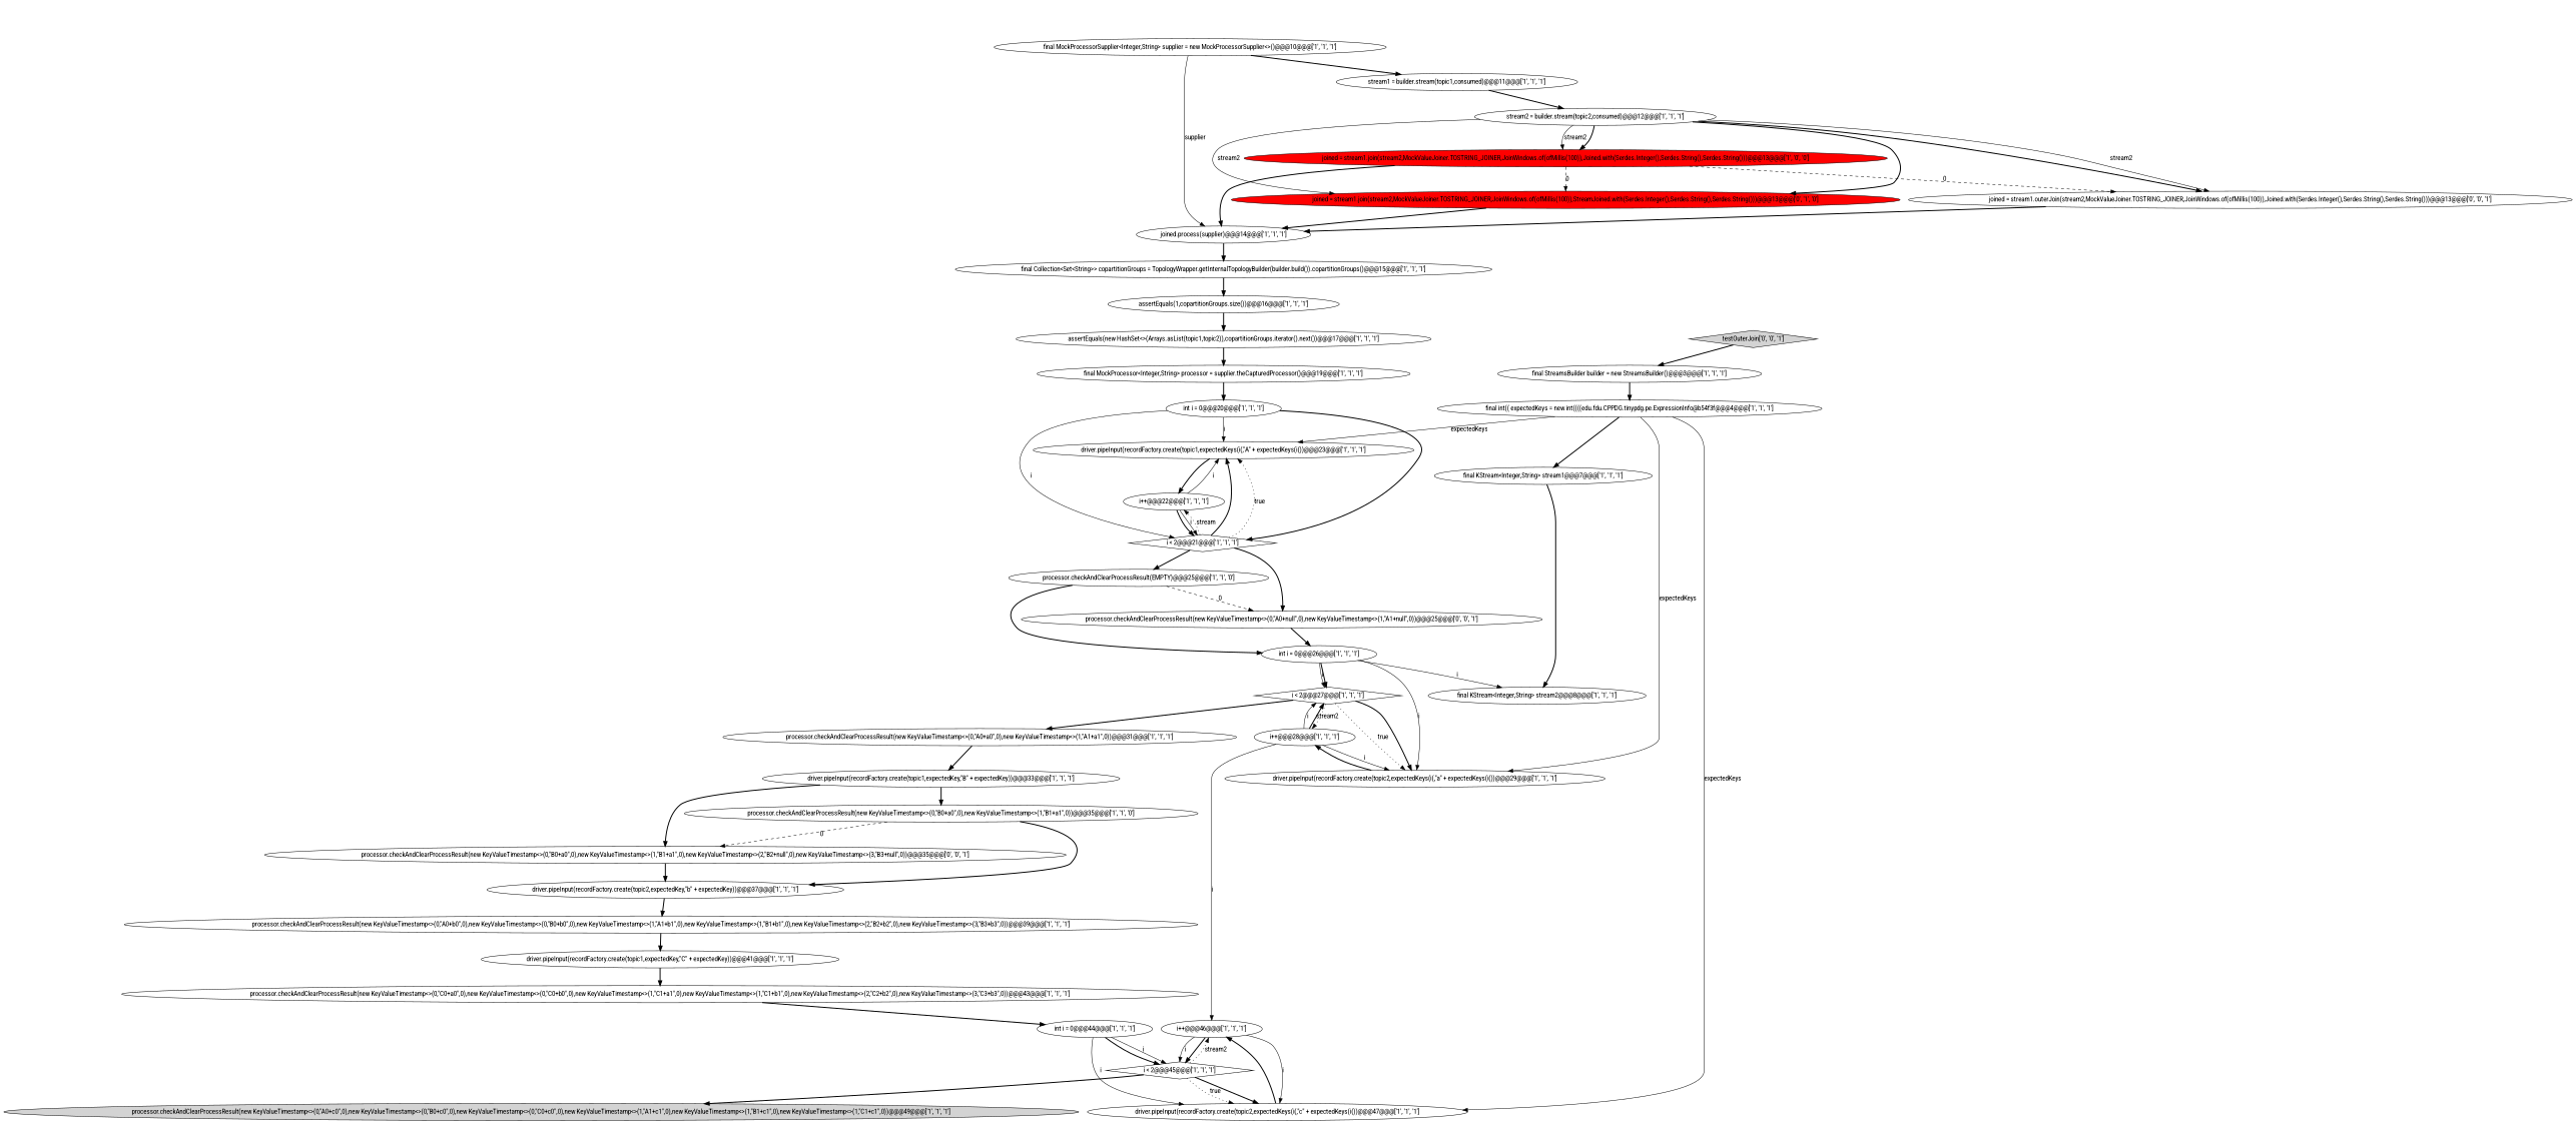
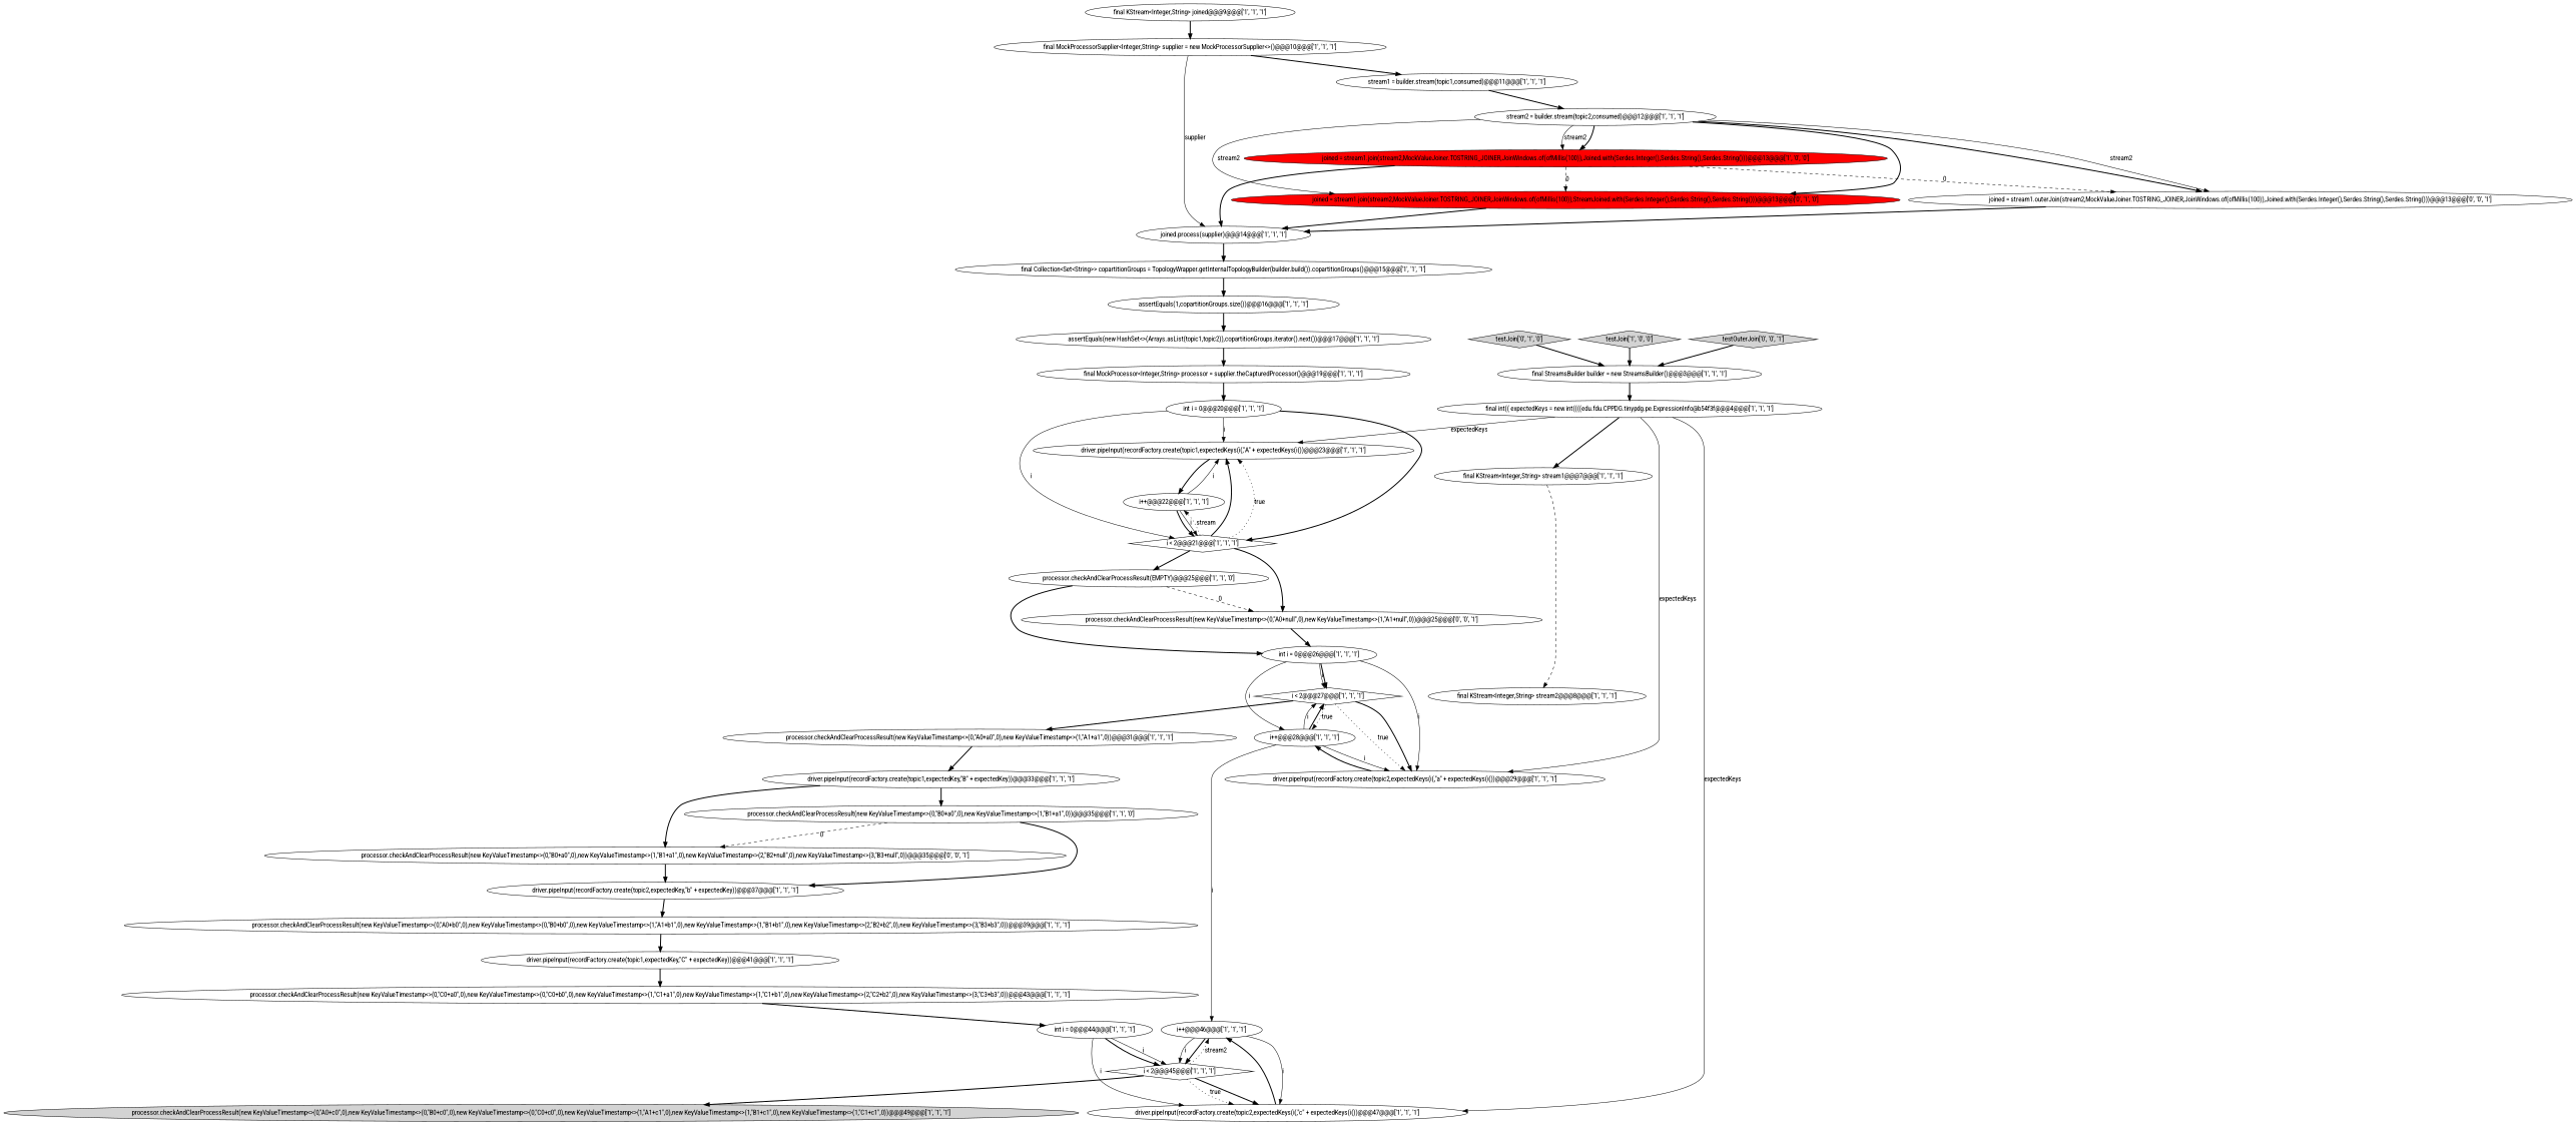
  digraph {
    fontname="Roboto Condensed"
    node [fillcolor=white fontname="Roboto Condensed" shape=ellipse style=filled]
    edge [fontname="Roboto Condensed" style=bold]
    n1 [label="final Collection<Set<String>> copartitionGroups = TopologyWrapper.getInternalTopologyBuilder(builder.build()).copartitionGroups()@@@15@@@['1', '1', '1']"]
    n2 [label="assertEquals(1,copartitionGroups.size())@@@16@@@['1', '1', '1']"]
    n3 [label="assertEquals(new HashSet<>(Arrays.asList(topic1,topic2)),copartitionGroups.iterator().next())@@@17@@@['1', '1', '1']"]
    n4 [label="processor.checkAndClearProcessResult(new KeyValueTimestamp<>(0,\"B0+a0\",0),new KeyValueTimestamp<>(1,\"B1+a1\",0),new KeyValueTimestamp<>(2,\"B2+null\",0),new KeyValueTimestamp<>(3,\"B3+null\",0))@@@35@@@['0', '0', '1']"]
    n5 [label="driver.pipeInput(recordFactory.create(topic2,expectedKey,\"b\" + expectedKey))@@@37@@@['1', '1', '1']"]
    n6 [label="processor.checkAndClearProcessResult(new KeyValueTimestamp<>(0,\"A0+b0\",0),new KeyValueTimestamp<>(0,\"B0+b0\",0),new KeyValueTimestamp<>(1,\"A1+b1\",0),new KeyValueTimestamp<>(1,\"B1+b1\",0),new KeyValueTimestamp<>(2,\"B2+b2\",0),new KeyValueTimestamp<>(3,\"B3+b3\",0))@@@39@@@['1', '1', '1']"]
    n7 [label="stream2 = builder.stream(topic2,consumed)@@@12@@@['1', '1', '1']"]
    n8 [fillcolor=red label="joined = stream1.join(stream2,MockValueJoiner.TOSTRING_JOINER,JoinWindows.of(ofMillis(100)),StreamJoined.with(Serdes.Integer(),Serdes.String(),Serdes.String()))@@@13@@@['0', '1', '0']"]
    n9 [fillcolor=red label="joined = stream1.join(stream2,MockValueJoiner.TOSTRING_JOINER,JoinWindows.of(ofMillis(100)),Joined.with(Serdes.Integer(),Serdes.String(),Serdes.String()))@@@13@@@['1', '0', '0']"]
    n10 [label="joined = stream1.outerJoin(stream2,MockValueJoiner.TOSTRING_JOINER,JoinWindows.of(ofMillis(100)),Joined.with(Serdes.Integer(),Serdes.String(),Serdes.String()))@@@13@@@['0', '0', '1']"]
    n11 [label="joined.process(supplier)@@@14@@@['1', '1', '1']"]
    n12 [label="i < 2@@@27@@@['1', '1', '1']" shape=diamond]
    n13 [label="i++@@@28@@@['1', '1', '1']"]
    n14 [label="processor.checkAndClearProcessResult(new KeyValueTimestamp<>(0,\"A0+a0\",0),new KeyValueTimestamp<>(1,\"A1+a1\",0))@@@31@@@['1', '1', '1']"]
    n15 [label="driver.pipeInput(recordFactory.create(topic2,expectedKeys(i(,\"a\" + expectedKeys(i())@@@29@@@['1', '1', '1']"]
    n16 [label="i++@@@46@@@['1', '1', '1']"]
    n17 [label="driver.pipeInput(recordFactory.create(topic1,expectedKey,\"B\" + expectedKey))@@@33@@@['1', '1', '1']"]
+   n18 [fillcolor=lightgray label="testJoin['1', '0', '0']" shape=diamond]
    n19 [label="final StreamsBuilder builder = new StreamsBuilder()@@@3@@@['1', '1', '1']"]
    n20 [label="final int(( expectedKeys = new int((((edu.fdu.CPPDG.tinypdg.pe.ExpressionInfo@b54f3f@@@4@@@['1', '1', '1']"]
    n21 [label="final KStream<Integer,String> stream1@@@7@@@['1', '1', '1']"]
    n22 [label="driver.pipeInput(recordFactory.create(topic1,expectedKeys(i(,\"A\" + expectedKeys(i())@@@23@@@['1', '1', '1']"]
    n23 [label="driver.pipeInput(recordFactory.create(topic2,expectedKeys(i(,\"c\" + expectedKeys(i())@@@47@@@['1', '1', '1']"]
    n24 [label="int i = 0@@@26@@@['1', '1', '1']"]
    n25 [label="stream1 = builder.stream(topic1,consumed)@@@11@@@['1', '1', '1']"]
    n26 [label="processor.checkAndClearProcessResult(new KeyValueTimestamp<>(0,\"B0+a0\",0),new KeyValueTimestamp<>(1,\"B1+a1\",0))@@@35@@@['1', '1', '0']"]
    n27 [label="final KStream<Integer,String> stream2@@@8@@@['1', '1', '1']"]
+   n28 [label="final KStream<Integer,String> joined@@@9@@@['1', '1', '1']"]
    n29 [label="final MockProcessorSupplier<Integer,String> supplier = new MockProcessorSupplier<>()@@@10@@@['1', '1', '1']"]
    n30 [label="i < 2@@@21@@@['1', '1', '1']" shape=diamond]
    n31 [label="processor.checkAndClearProcessResult(new KeyValueTimestamp<>(0,\"A0+null\",0),new KeyValueTimestamp<>(1,\"A1+null\",0))@@@25@@@['0', '0', '1']"]
    n32 [label="processor.checkAndClearProcessResult(EMPTY)@@@25@@@['1', '1', '0']"]
    n33 [label="i++@@@22@@@['1', '1', '1']"]
    n34 [label="i < 2@@@45@@@['1', '1', '1']" shape=diamond]
    n35 [label="processor.checkAndClearProcessResult(new KeyValueTimestamp<>(0,\"C0+a0\",0),new KeyValueTimestamp<>(0,\"C0+b0\",0),new KeyValueTimestamp<>(1,\"C1+a1\",0),new KeyValueTimestamp<>(1,\"C1+b1\",0),new KeyValueTimestamp<>(2,\"C2+b2\",0),new KeyValueTimestamp<>(3,\"C3+b3\",0))@@@43@@@['1', '1', '1']"]
    n36 [label="int i = 0@@@44@@@['1', '1', '1']"]
    n37 [label="driver.pipeInput(recordFactory.create(topic1,expectedKey,\"C\" + expectedKey))@@@41@@@['1', '1', '1']"]
    n38 [label="final MockProcessor<Integer,String> processor = supplier.theCapturedProcessor()@@@19@@@['1', '1', '1']"]
    n39 [label="int i = 0@@@20@@@['1', '1', '1']"]
    n40 [fillcolor=lightgray label="processor.checkAndClearProcessResult(new KeyValueTimestamp<>(0,\"A0+c0\",0),new KeyValueTimestamp<>(0,\"B0+c0\",0),new KeyValueTimestamp<>(0,\"C0+c0\",0),new KeyValueTimestamp<>(1,\"A1+c1\",0),new KeyValueTimestamp<>(1,\"B1+c1\",0),new KeyValueTimestamp<>(1,\"C1+c1\",0))@@@49@@@['1', '1', '1']"]
    n41 [fillcolor=lightgray label="testOuterJoin['0', '0', '1']" shape=diamond]
+   n42 [fillcolor=lightgray label="testJoin['0', '1', '0']" shape=diamond]
    n1 -> n2
    n2 -> n3
    n3 -> n38
    n4 -> n5
    n5 -> n6
    n6 -> n37
    n7 -> n8 [label=stream2 style=solid]
    n7 -> n8
    n7 -> n9
    n7 -> n9 [label=stream2 style=solid]
    n7 -> n10
    n7 -> n10 [label=stream2 style=solid]
    n8 -> n11
    n9 -> n8 [label=0 style=dashed]
    n9 -> n10 [label=0 style=dashed]
    n9 -> n11
    n10 -> n11
    n11 -> n1
-   n12 -> n13 [label=stream2 style=dotted]
+   n12 -> n13 [label=true style=dotted]
    n12 -> n14
    n12 -> n15
    n12 -> n15 [label=true style=dotted]
    n13 -> n12 [label=i style=solid]
    n13 -> n12
    n13 -> n15 [label=i style=solid]
    n13 -> n16 [label=i style=solid]
    n14 -> n17
    n15 -> n13
    n16 -> n23 [label=i style=solid]
    n16 -> n34 [label=i style=solid]
    n16 -> n34
    n17 -> n4
    n17 -> n26
+   n18 -> n19
    n19 -> n20
    n20 -> n15 [label=expectedKeys style=solid]
    n20 -> n21
    n20 -> n22 [label=expectedKeys style=solid]
    n20 -> n23 [label=expectedKeys style=solid]
-   n21 -> n27
+   n21 -> n27 [style=dashed]
    n22 -> n33
    n23 -> n16
    n24 -> n12
    n24 -> n12 [label=i style=solid]
-   n24 -> n27 [label=i style=solid]
+   n24 -> n13 [label=i style=solid]
    n24 -> n15 [label=i style=solid]
    n25 -> n7
    n26 -> n4 [label=0 style=dashed]
    n26 -> n5
+   n28 -> n29
    n29 -> n11 [label=supplier style=solid]
    n29 -> n25
    n30 -> n22 [label=true style=dotted]
    n30 -> n22
    n30 -> n31
    n30 -> n32
    n30 -> n33 [label=stream style=dotted]
    n31 -> n24
    n32 -> n24
    n32 -> n31 [label=0 style=dashed]
    n33 -> n22 [label=i style=solid]
    n33 -> n30 [label=i style=solid]
    n33 -> n30
    n34 -> n16 [label=stream2 style=dotted]
    n34 -> n23
    n34 -> n23 [label=true style=dotted]
    n34 -> n40
    n35 -> n36
    n36 -> n23 [label=i style=solid]
    n36 -> n34 [label=i style=solid]
    n36 -> n34
    n37 -> n35
    n38 -> n39
    n39 -> n22 [label=i style=solid]
    n39 -> n30
    n39 -> n30 [label=i style=solid]
    n41 -> n19
+   n42 -> n19
  }
